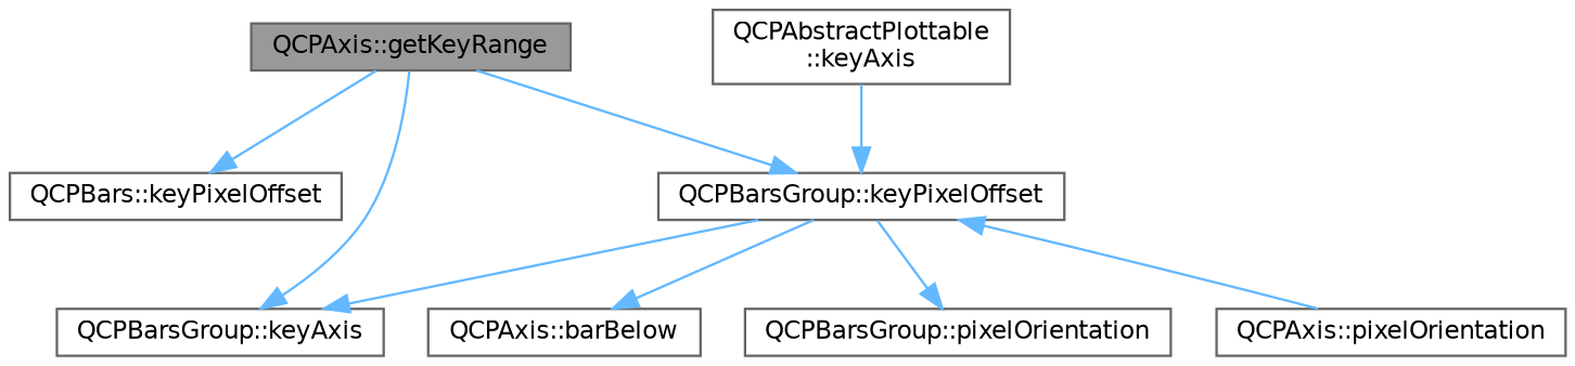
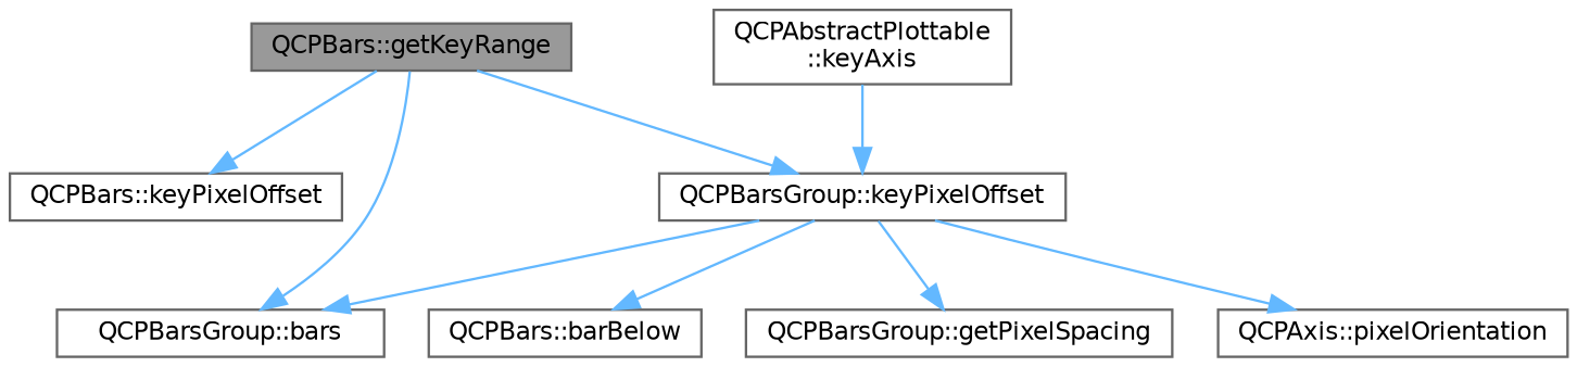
  digraph {
    rankdir=TB
    node [color=grey40 fillcolor=white fontname=Helvetica fontsize=10 shape=box style=filled]
    edge [color=steelblue1 fontname=Helvetica fontsize=10 labelfontname=Helvetica labelfontsize=10 style=solid]
-   n1 [color=gray40 fillcolor=grey60 fontcolor=black height=0.2 label="QCPAxis::getKeyRange" width=0.4]
+   n1 [color=gray40 fillcolor=grey60 fontcolor=black height=0.2 label="QCPBars::getKeyRange" width=0.4]
    n2 [height=0.2 label="QCPBars::keyPixelOffset" width=0.4]
    n3 [height=0.2 label="QCPBarsGroup::keyPixelOffset" width=0.4]
-   n4 [height=0.2 label="QCPBarsGroup::keyAxis" width=0.4]
-   n5 [height=0.2 label="QCPAxis::barBelow" width=0.4]
-   n6 [height=0.2 label="QCPBarsGroup::pixelOrientation" width=0.4]
+   n4 [height=0.2 label="QCPBarsGroup::bars" width=0.4]
+   n5 [height=0.2 label="QCPBars::barBelow" width=0.4]
+   n6 [height=0.2 label="QCPBarsGroup::getPixelSpacing" width=0.4]
    n7 [height=0.2 label="QCPAxis::pixelOrientation" width=0.4]
    n8 [height=0.2 label="QCPAbstractPlottable\l::keyAxis" width=0.4]
    n1 -> n2
    n1 -> n3
    n1 -> n4
    n3 -> n4
    n3 -> n5
    n3 -> n6
-   n7 -> n3
+   n3 -> n7
    n8 -> n3
  }
